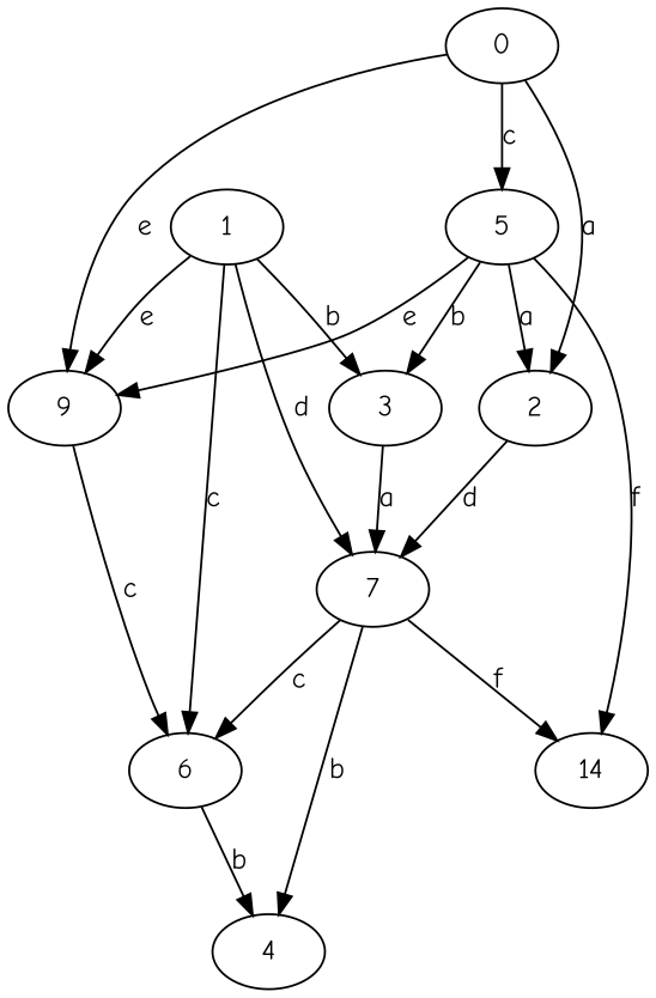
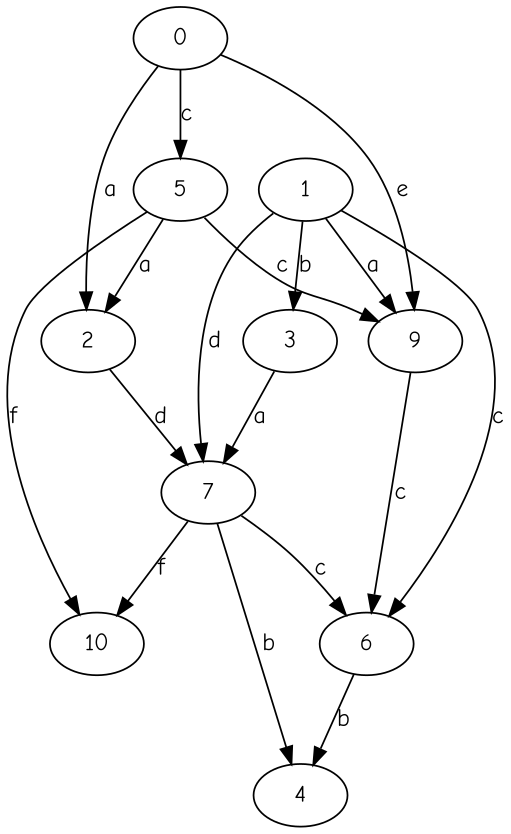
  strict digraph {
    fontname="Comic Neue"
    node [fontname="Comic Neue"]
    edge [fontname="Comic Neue"]
    1
    3
    6
    7
    9
    5
    2
-   10 [label=14]
+   10
    4
    0
    1 -> 3 [label=b]
    1 -> 6 [label=c]
    1 -> 7 [label=d]
-   1 -> 9 [label=e]
+   1 -> 9 [label=a]
    3 -> 7 [label=a]
    6 -> 4 [label=b]
    7 -> 6 [label=c]
    7 -> 10 [label=f]
    7 -> 4 [label=b]
    9 -> 6 [label=c]
-   5 -> 3 [label=b]
-   5 -> 9 [label=e]
+   5 -> 9 [label=c]
    5 -> 2 [label=a]
    5 -> 10 [label=f]
    2 -> 7 [label=d]
    0 -> 9 [label=e]
    0 -> 5 [label=c]
    0 -> 2 [label=a]
  }
